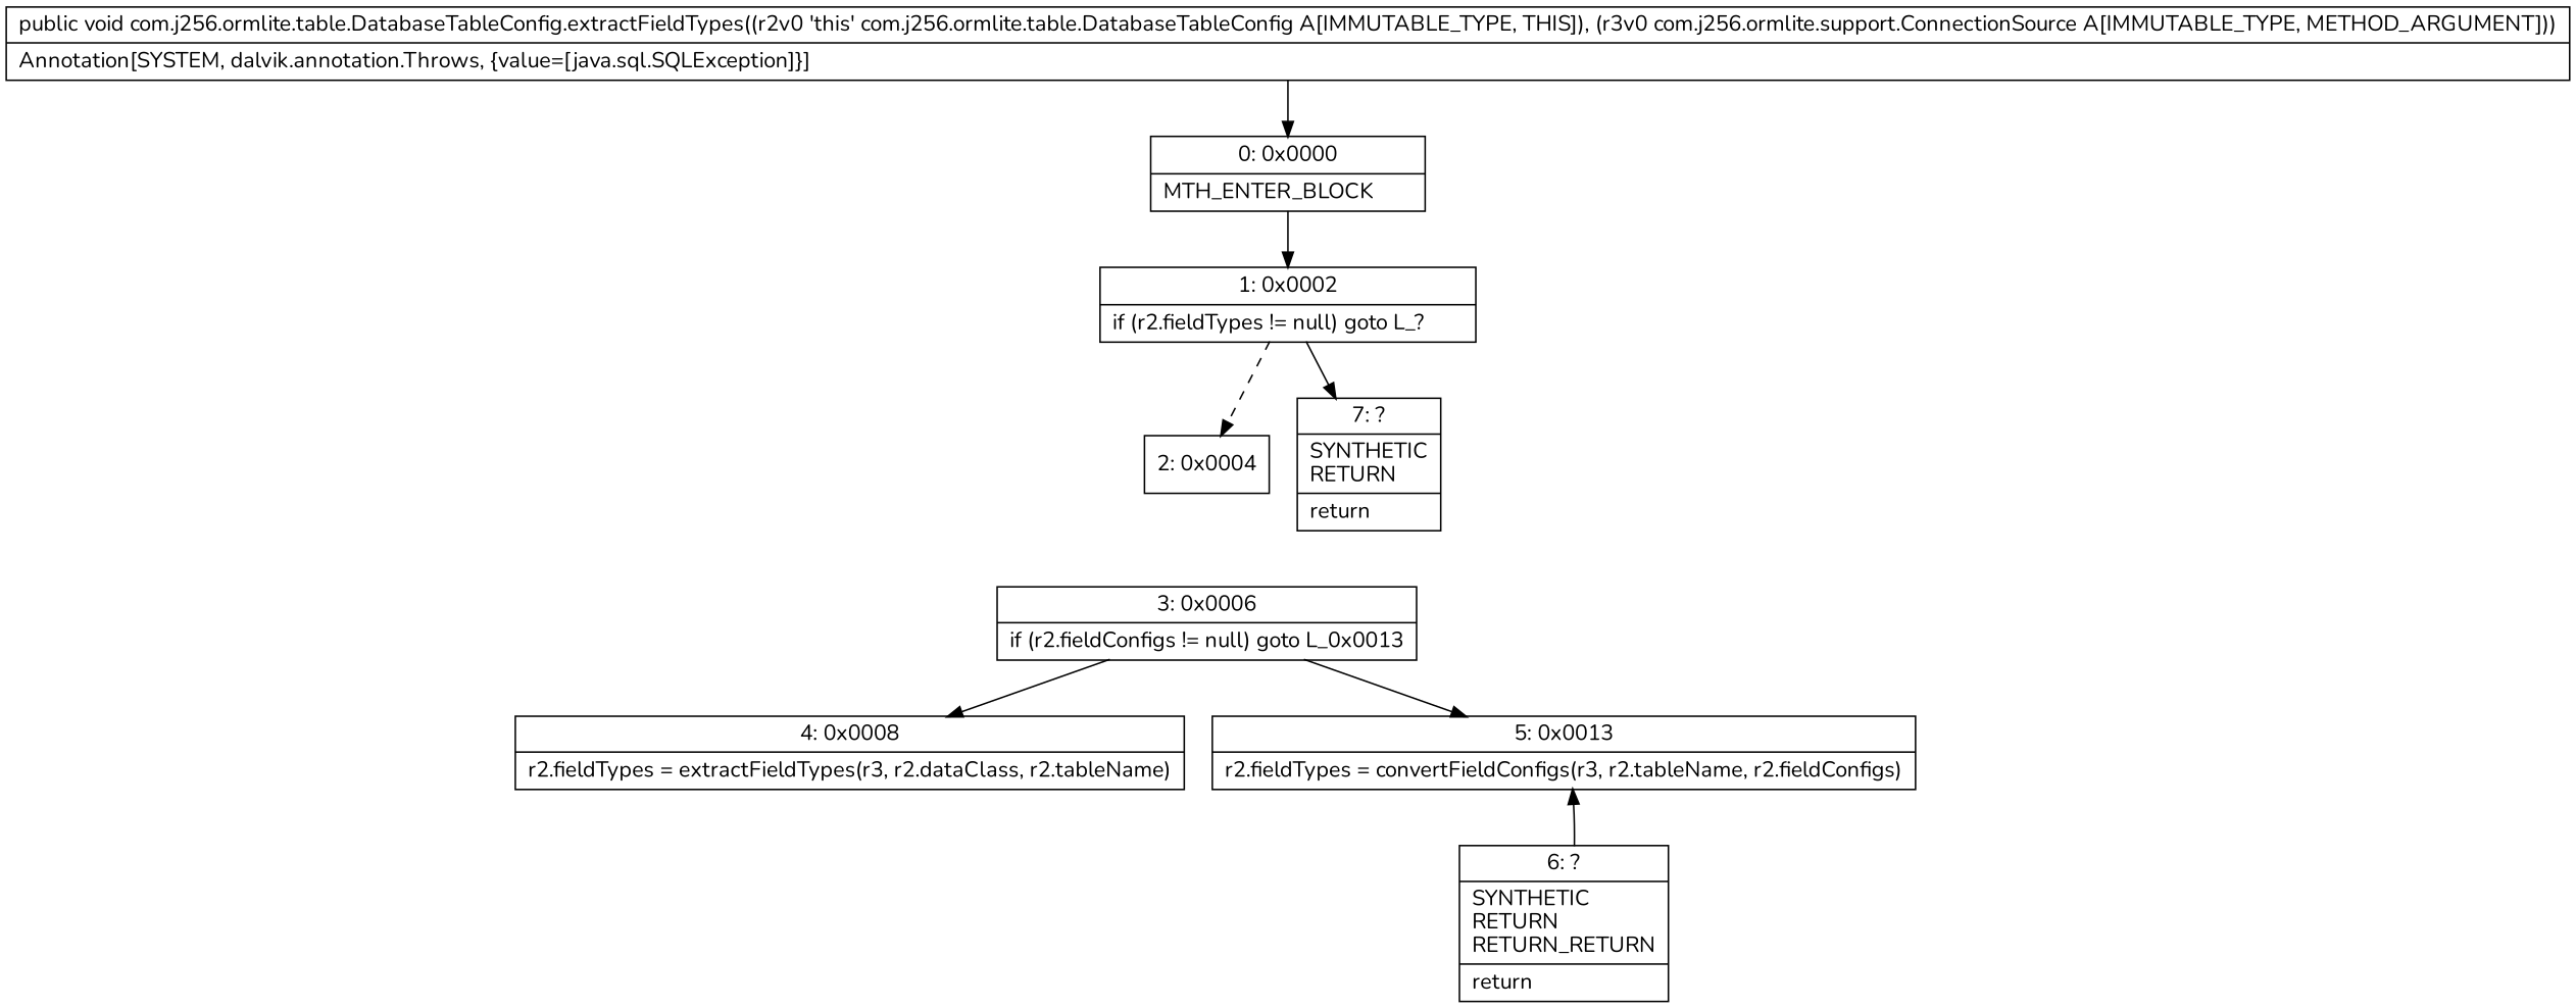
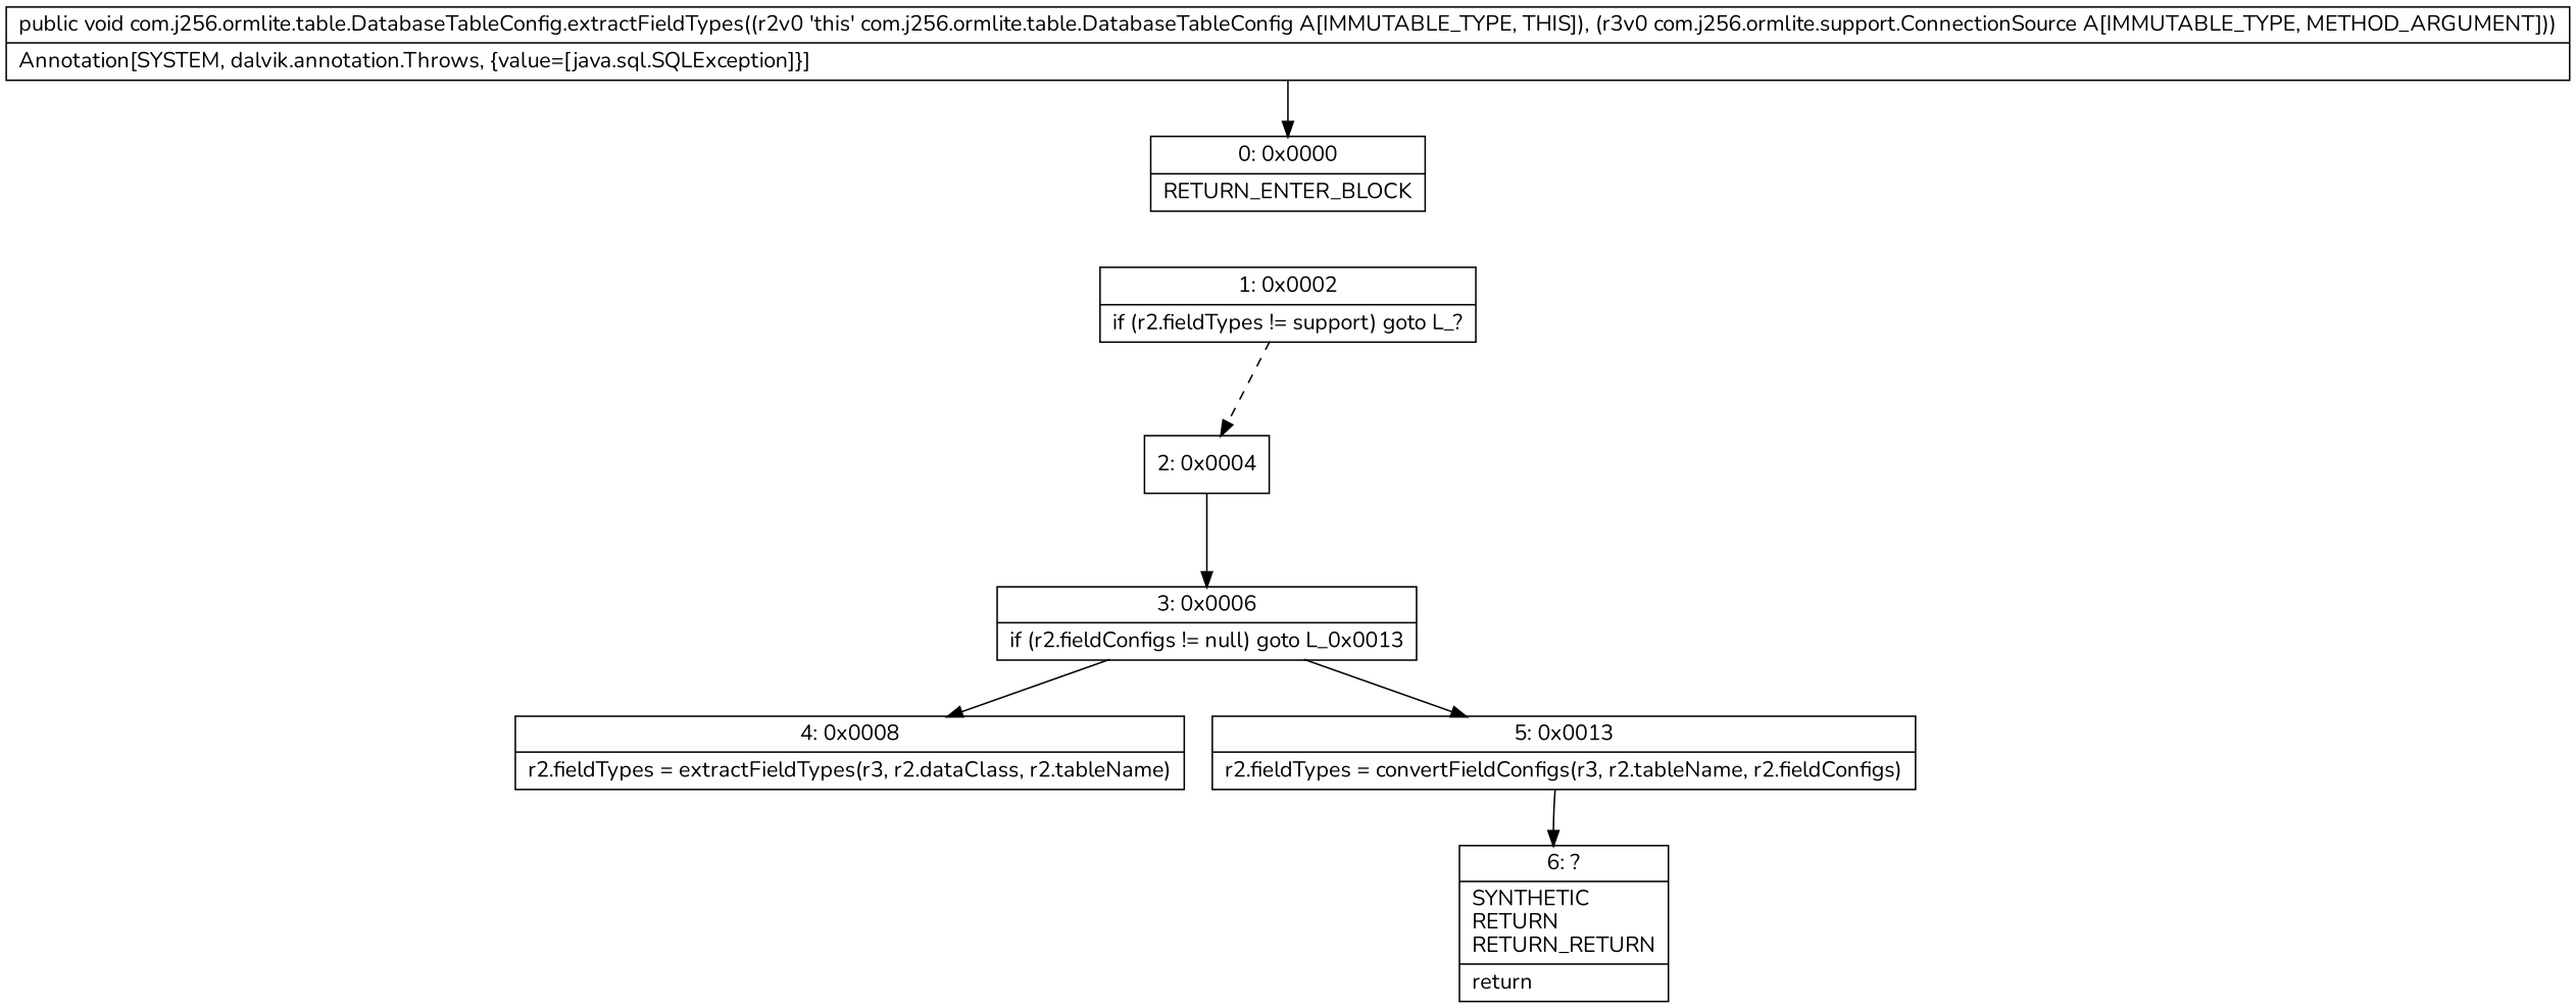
  digraph {
    fontname=Nunito
    node [fontname=Nunito shape=record]
    edge [fontname=Nunito]
-   n1 [label="{0\:\ 0x0000|MTH_ENTER_BLOCK\l}"]
-   n2 [label="{1\:\ 0x0002|if (r2.fieldTypes != null) goto L_?\l}"]
+   n1 [label="{0\:\ 0x0000|RETURN_ENTER_BLOCK\l}"]
+   n2 [label="{1\:\ 0x0002|if (r2.fieldTypes != support) goto L_?\l}"]
    n3 [label="{2\:\ 0x0004}"]
-   n4 [label="{7\:\ ?|SYNTHETIC\lRETURN\l|return\l}"]
    n5 [label="{3\:\ 0x0006|if (r2.fieldConfigs != null) goto L_0x0013\l}"]
    n6 [label="{4\:\ 0x0008|r2.fieldTypes = extractFieldTypes(r3, r2.dataClass, r2.tableName)\l}"]
    n7 [label="{5\:\ 0x0013|r2.fieldTypes = convertFieldConfigs(r3, r2.tableName, r2.fieldConfigs)\l}"]
    n8 [label="{6\:\ ?|SYNTHETIC\lRETURN\lRETURN_RETURN\l|return\l}"]
    n9 [label="{public void com.j256.ormlite.table.DatabaseTableConfig.extractFieldTypes((r2v0 'this' com.j256.ormlite.table.DatabaseTableConfig A[IMMUTABLE_TYPE, THIS]), (r3v0 com.j256.ormlite.support.ConnectionSource A[IMMUTABLE_TYPE, METHOD_ARGUMENT]))  | Annotation[SYSTEM, dalvik.annotation.Throws, \{value=[java.sql.SQLException]\}]\l}"]
-   n1 -> n2
    n2 -> n3 [style=dashed]
-   n2 -> n4
+   n3 -> n5
    n5 -> n6 [style=solid]
    n5 -> n7
-   n8 -> n7
+   n7 -> n8
    n9 -> n1
  }
